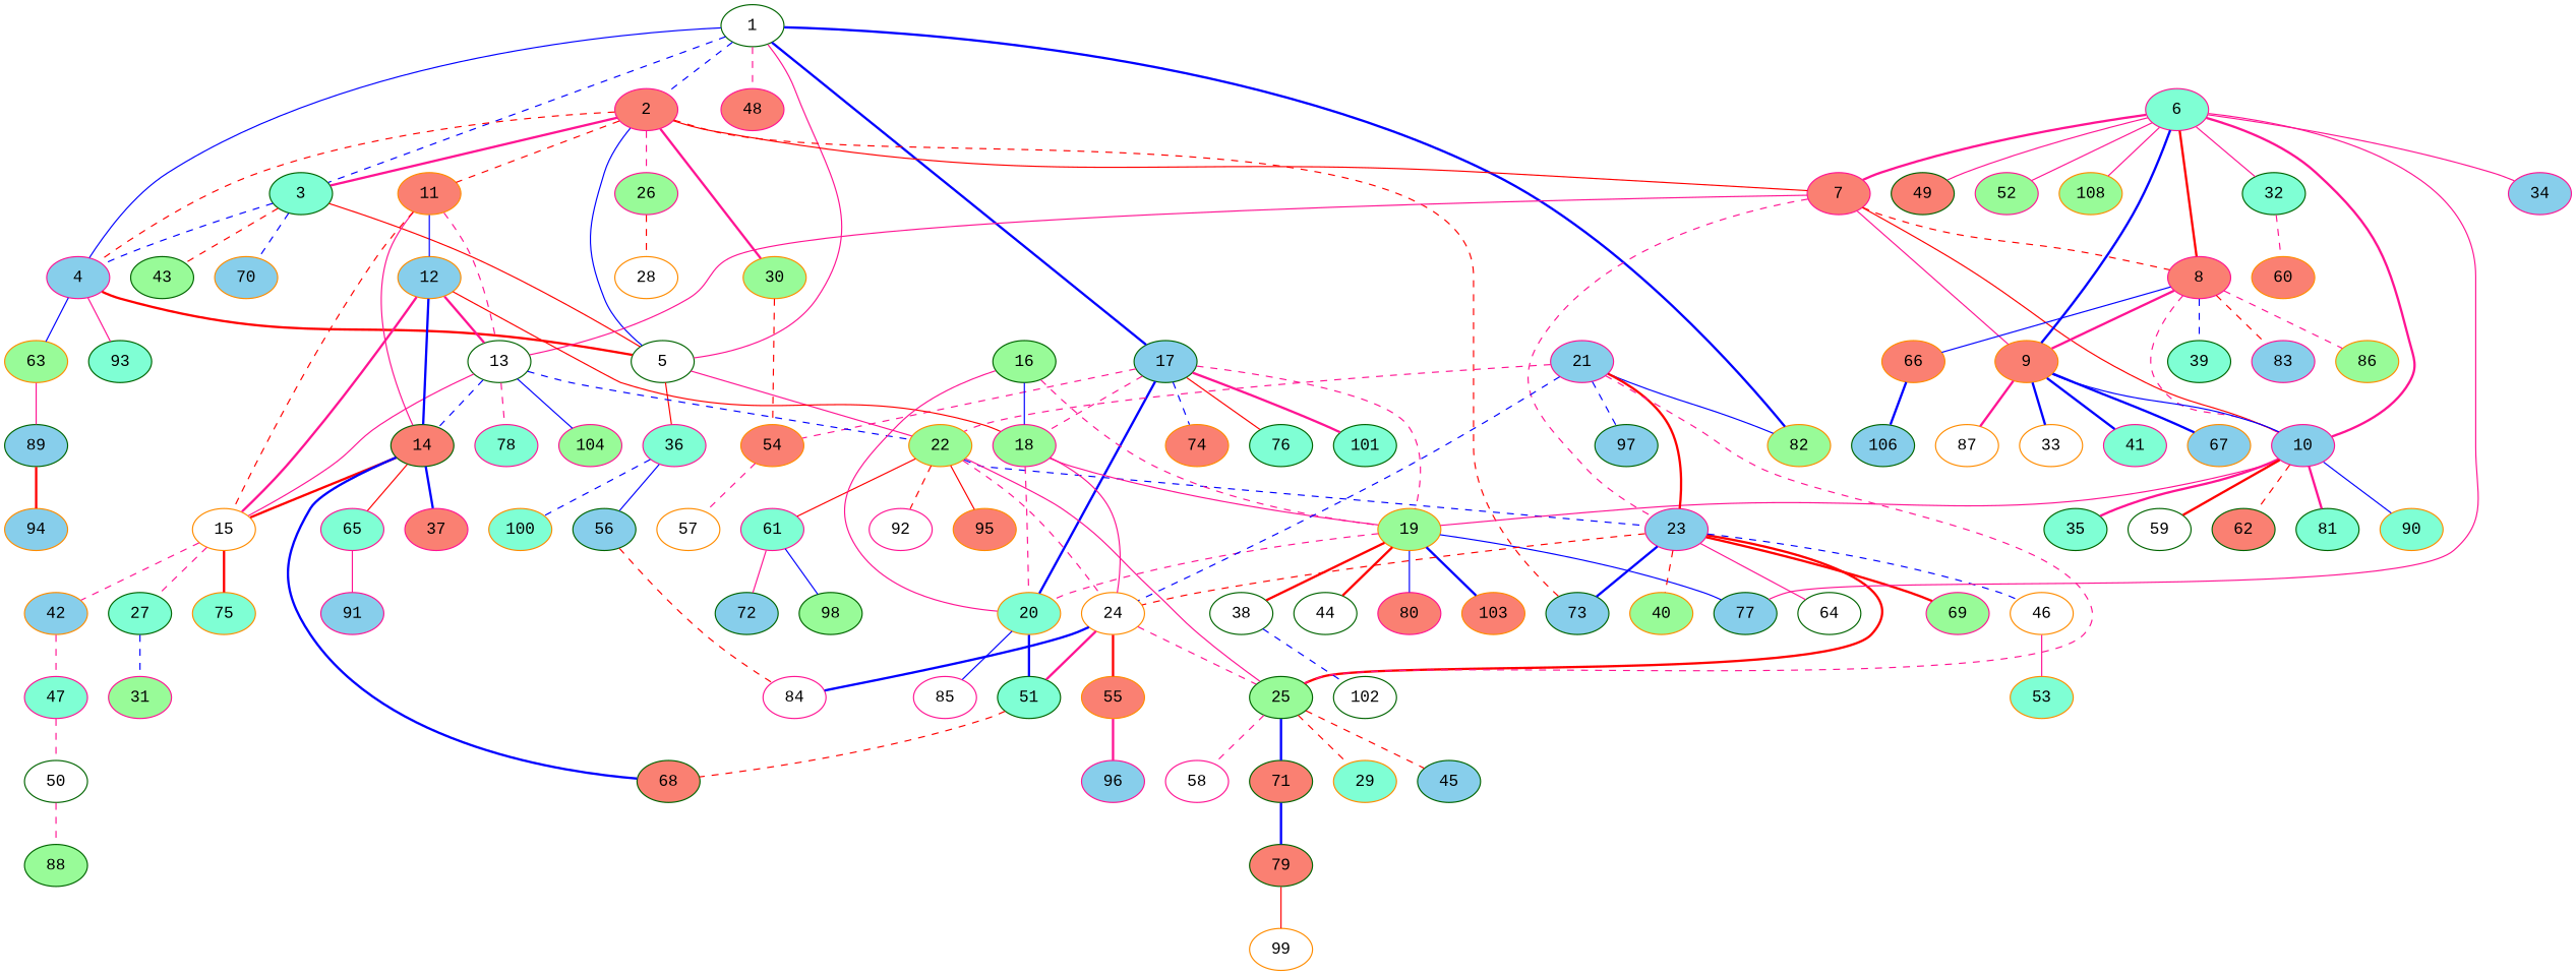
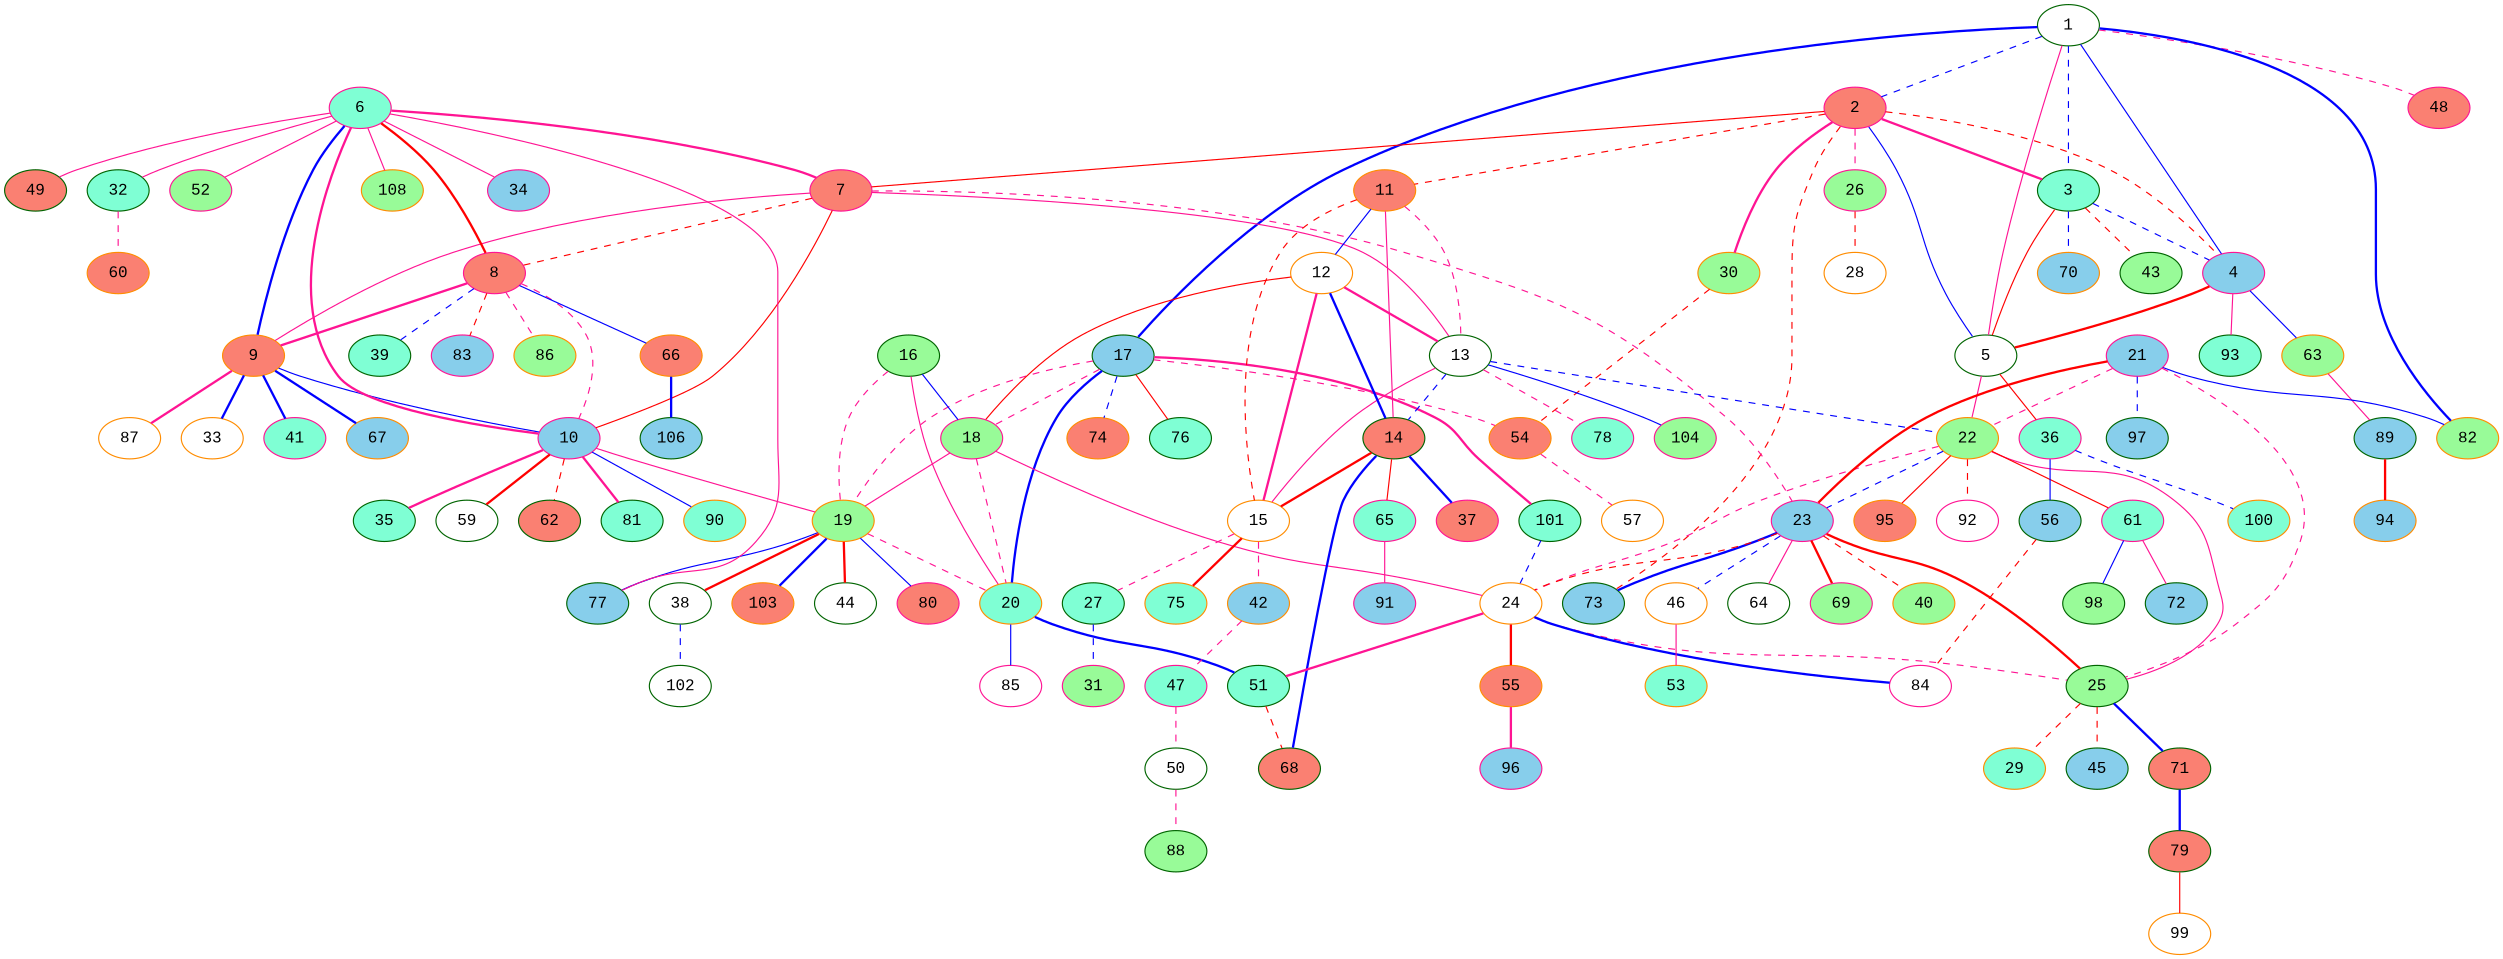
  graph {
    fontname="Liberation Mono"
    node [color=darkgreen fillcolor=aquamarine fontname="Liberation Mono" style=filled]
    edge [color=deeppink fontname="Liberation Mono" style=dashed]
    1 [fillcolor=white]
    2 [color=deeppink fillcolor=salmon]
    3
    4 [color=deeppink fillcolor=skyblue]
    5 [fillcolor=white]
    17 [fillcolor=skyblue]
    48 [color=deeppink fillcolor=salmon]
    82 [color=darkorange fillcolor=palegreen]
    7 [color=deeppink fillcolor=salmon]
    11 [color=darkorange fillcolor=salmon]
    26 [color=deeppink fillcolor=palegreen]
    30 [color=darkorange fillcolor=palegreen]
    73 [fillcolor=skyblue]
    43 [fillcolor=palegreen]
    70 [color=darkorange fillcolor=skyblue]
    63 [color=darkorange fillcolor=palegreen]
    93
    22 [color=darkorange fillcolor=palegreen]
    36 [color=deeppink]
    19 [color=darkorange fillcolor=palegreen]
    18 [color=deeppink fillcolor=palegreen]
    20 [color=darkorange]
    54 [color=darkorange fillcolor=salmon]
    74 [color=darkorange fillcolor=salmon]
    76
    101
    8 [color=deeppink fillcolor=salmon]
    9 [color=darkorange fillcolor=salmon]
    10 [color=deeppink fillcolor=skyblue]
    13 [fillcolor=white]
    23 [color=deeppink fillcolor=skyblue]
-   12 [color=darkorange fillcolor=skyblue]
+   12 [color=darkorange fillcolor=white]
    14 [fillcolor=salmon]
    15 [color=darkorange fillcolor=white]
    28 [color=darkorange fillcolor=white]
    89 [fillcolor=skyblue]
    24 [color=darkorange fillcolor=white]
    25 [fillcolor=palegreen]
    61 [color=deeppink]
    92 [color=deeppink fillcolor=white]
    95 [color=darkorange fillcolor=salmon]
    56 [fillcolor=skyblue]
    100 [color=darkorange]
    6 [color=deeppink]
    32
    34 [color=deeppink fillcolor=skyblue]
    49 [fillcolor=salmon]
    52 [color=deeppink fillcolor=palegreen]
    77 [fillcolor=skyblue]
    n50 [color=darkorange fillcolor=palegreen label=108]
    39
    66 [color=darkorange fillcolor=salmon]
    83 [color=deeppink fillcolor=skyblue]
    86 [color=darkorange fillcolor=palegreen]
    33 [color=darkorange fillcolor=white]
    41 [color=deeppink]
    67 [color=darkorange fillcolor=skyblue]
    87 [color=darkorange fillcolor=white]
    35
    59 [fillcolor=white]
    62 [fillcolor=salmon]
    81
    90 [color=darkorange]
    60 [color=darkorange fillcolor=salmon]
    78 [color=deeppink]
    104 [color=deeppink fillcolor=palegreen]
    40 [color=darkorange fillcolor=palegreen]
    46 [color=darkorange fillcolor=white]
    64 [fillcolor=white]
    69 [color=deeppink fillcolor=palegreen]
    106 [fillcolor=skyblue]
    38 [fillcolor=white]
    44 [fillcolor=white]
    80 [color=deeppink fillcolor=salmon]
    103 [color=darkorange fillcolor=salmon]
    37 [color=deeppink fillcolor=salmon]
    65 [color=deeppink]
    68 [fillcolor=salmon]
    27
    42 [color=darkorange fillcolor=skyblue]
    75 [color=darkorange]
    91 [color=deeppink fillcolor=skyblue]
    31 [color=deeppink fillcolor=palegreen]
    47 [color=deeppink]
    16 [fillcolor=palegreen]
    51
    85 [color=deeppink fillcolor=white]
    57 [color=darkorange fillcolor=white]
    55 [color=darkorange fillcolor=salmon]
    84 [color=deeppink fillcolor=white]
    102 [fillcolor=white]
    21 [color=deeppink fillcolor=skyblue]
    97 [fillcolor=skyblue]
    29 [color=darkorange]
    45 [fillcolor=skyblue]
-   58 [color=deeppink fillcolor=white]
    71 [fillcolor=salmon]
    72 [fillcolor=skyblue]
    98 [fillcolor=palegreen]
    53 [color=darkorange]
    96 [color=deeppink fillcolor=skyblue]
    79 [fillcolor=salmon]
    50 [fillcolor=white]
    88 [fillcolor=palegreen]
    94 [color=darkorange fillcolor=skyblue]
    99 [color=darkorange fillcolor=white]
    1 -- 2 [color=blue]
    1 -- 3 [color=blue]
    1 -- 4 [color=blue style=solid]
    1 -- 5 [style=solid]
    1 -- 17 [color=blue style=bold]
    1 -- 48
    1 -- 82 [color=blue style=bold]
    2 -- 3 [style=bold]
    2 -- 4 [color=red]
    2 -- 5 [color=blue style=solid]
    2 -- 7 [color=red style=solid]
    2 -- 11 [color=red]
    2 -- 26
    2 -- 30 [style=bold]
    2 -- 73 [color=red]
    3 -- 4 [color=blue]
    3 -- 5 [color=red style=solid]
    3 -- 43 [color=red]
    3 -- 70 [color=blue]
    4 -- 5 [color=red style=bold]
    4 -- 63 [color=blue style=solid]
    4 -- 93 [style=solid]
    5 -- 22 [style=solid]
    5 -- 36 [color=red style=solid]
    17 -- 19
    17 -- 18
    17 -- 20 [color=blue style=bold]
    17 -- 54
    17 -- 74 [color=blue]
    17 -- 76 [color=red style=solid]
    17 -- 101 [style=bold]
    7 -- 8 [color=red]
    7 -- 9 [style=solid]
    7 -- 10 [color=red style=solid]
    7 -- 13 [style=solid]
    7 -- 23
    11 -- 13
    11 -- 12 [color=blue style=solid]
    11 -- 14 [style=solid]
    11 -- 15 [color=red]
    26 -- 28 [color=red]
    30 -- 54 [color=red]
    63 -- 89 [style=solid]
    22 -- 23 [color=blue]
    22 -- 24
    22 -- 25 [style=solid]
    22 -- 61 [color=red style=solid]
    22 -- 92 [color=red]
    22 -- 95 [color=red style=solid]
    36 -- 56 [color=blue style=solid]
    36 -- 100 [color=blue]
    19 -- 20
    19 -- 77 [color=blue style=solid]
    19 -- 38 [color=red style=bold]
    19 -- 44 [color=red style=bold]
    19 -- 80 [color=blue style=solid]
    19 -- 103 [color=blue style=bold]
    18 -- 19 [style=solid]
    18 -- 20
    18 -- 24 [style=solid]
    20 -- 51 [color=blue style=bold]
    20 -- 85 [color=blue style=solid]
    54 -- 57
    8 -- 9 [style=bold]
    8 -- 10
    8 -- 39 [color=blue]
    8 -- 66 [color=blue style=solid]
    8 -- 83 [color=red]
    8 -- 86
    9 -- 10 [color=blue style=solid]
    9 -- 33 [color=blue style=bold]
    9 -- 41 [color=blue style=bold]
    9 -- 67 [color=blue style=bold]
    9 -- 87 [style=bold]
    10 -- 19 [style=solid]
    10 -- 35 [style=bold]
    10 -- 59 [color=red style=bold]
    10 -- 62 [color=red]
    10 -- 81 [style=bold]
    10 -- 90 [color=blue style=solid]
    13 -- 22 [color=blue]
    13 -- 14 [color=blue]
    13 -- 15 [style=solid]
    13 -- 78
    13 -- 104 [color=blue style=solid]
    23 -- 73 [color=blue style=bold]
    23 -- 24 [color=red]
    23 -- 25 [color=red style=bold]
    23 -- 40 [color=red]
    23 -- 46 [color=blue]
    23 -- 64 [style=solid]
    23 -- 69 [color=red style=bold]
    12 -- 18 [color=red style=solid]
    12 -- 13 [style=bold]
    12 -- 14 [color=blue style=bold]
    12 -- 15 [style=bold]
    14 -- 15 [color=red style=bold]
    14 -- 37 [color=blue style=bold]
    14 -- 65 [color=red style=solid]
    14 -- 68 [color=blue style=bold]
    15 -- 27
    15 -- 42
    15 -- 75 [color=red style=bold]
    89 -- 94 [color=red style=bold]
    24 -- 25
    24 -- 51 [style=bold]
    24 -- 55 [color=red style=bold]
    24 -- 84 [color=blue style=bold]
    25 -- 29 [color=red]
    25 -- 45 [color=red]
-   25 -- 58
    25 -- 71 [color=blue style=bold]
    61 -- 72 [style=solid]
    61 -- 98 [color=blue style=solid]
    56 -- 84 [color=red]
    6 -- 7 [style=bold]
    6 -- 8 [color=red style=bold]
    6 -- 9 [color=blue style=bold]
    6 -- 10 [style=bold]
    6 -- 32 [style=solid]
    6 -- 34 [style=solid]
    6 -- 49 [style=solid]
    6 -- 52 [style=solid]
    6 -- 77 [style=solid]
    6 -- n50 [style=solid]
    32 -- 60
    66 -- 106 [color=blue style=bold]
    46 -- 53 [style=solid]
    38 -- 102 [color=blue]
    65 -- 91 [style=solid]
    27 -- 31 [color=blue]
    42 -- 47
    47 -- 50
    16 -- 19
    16 -- 18 [color=blue style=solid]
    16 -- 20 [style=solid]
    51 -- 68 [color=red]
    55 -- 96 [style=bold]
    21 -- 82 [color=blue style=solid]
    21 -- 22
    21 -- 23 [color=red style=bold]
-   21 -- 24 [color=blue]
+   101 -- 24 [color=blue]
    21 -- 25
    21 -- 97 [color=blue]
    71 -- 79 [color=blue style=bold]
    79 -- 99 [color=red style=solid]
    50 -- 88
  }
